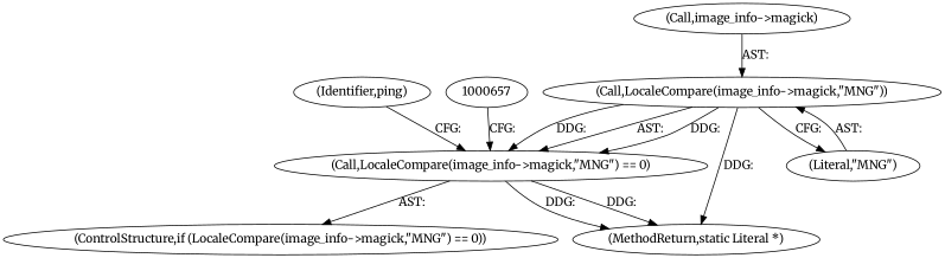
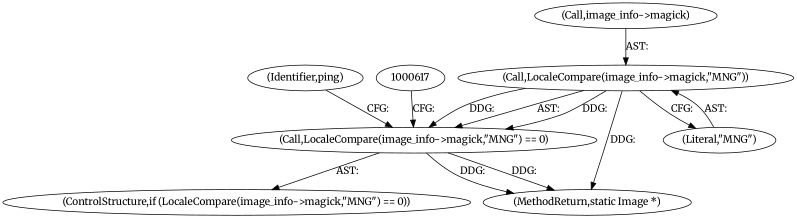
  digraph {
    fontname=Merriweather
    node [fontname=Merriweather]
    edge [fontname=Merriweather]
    n1 [label="(Call,LocaleCompare(image_info->magick,\"MNG\"))"]
    n2 [label="(Call,LocaleCompare(image_info->magick,\"MNG\") == 0)"]
-   n3 [label="(MethodReturn,static Literal *)"]
+   n3 [label="(MethodReturn,static Image *)"]
    n4 [label="(Literal,\"MNG\")"]
    n5 [label="(ControlStructure,if (LocaleCompare(image_info->magick,\"MNG\") == 0))"]
    n6 [label="(Identifier,ping)"]
    n7 [label="(Call,image_info->magick)"]
-   1000617 [label=1000657]
+   1000617
    n1 -> n2 [label="AST: "]
    n1 -> n2 [label="DDG: "]
    n1 -> n2 [label="DDG: "]
    n1 -> n3 [label="DDG: "]
    n1 -> n4 [label="CFG: "]
    n2 -> n3 [label="DDG: "]
    n2 -> n3 [label="DDG: "]
    n2 -> n5 [label="AST: "]
    n4 -> n1 [label="AST: "]
    n6 -> n2 [label="CFG: "]
    n7 -> n1 [label="AST: "]
    1000617 -> n2 [label="CFG: "]
  }
